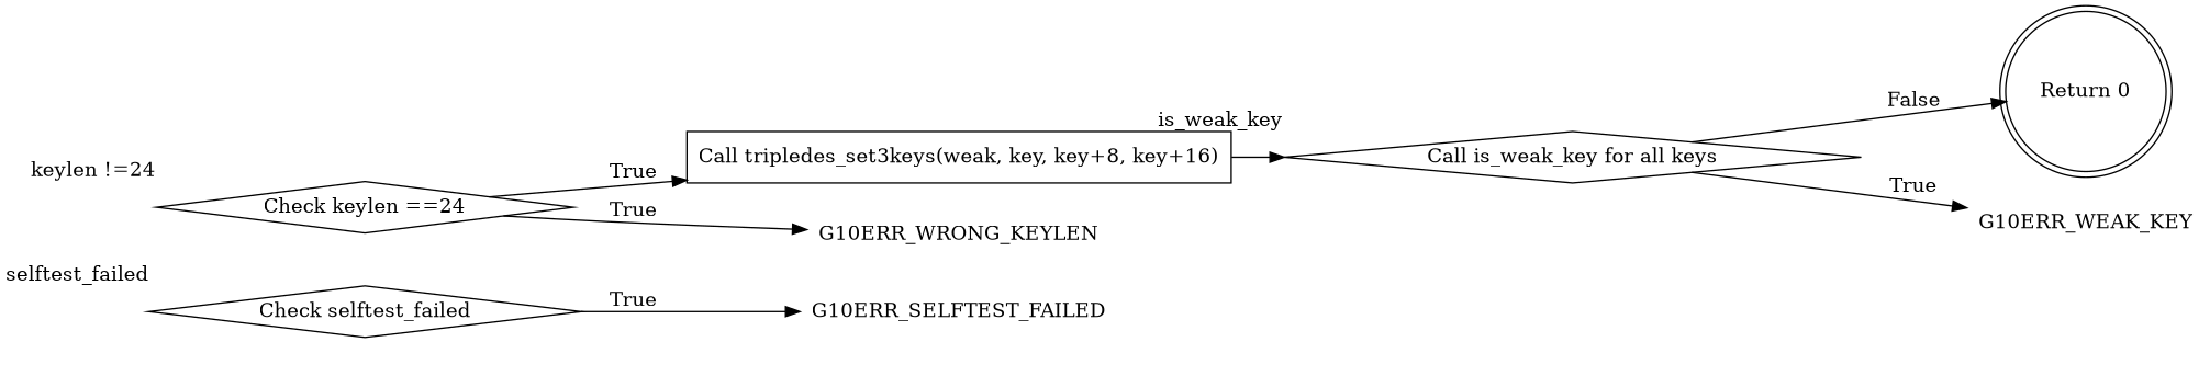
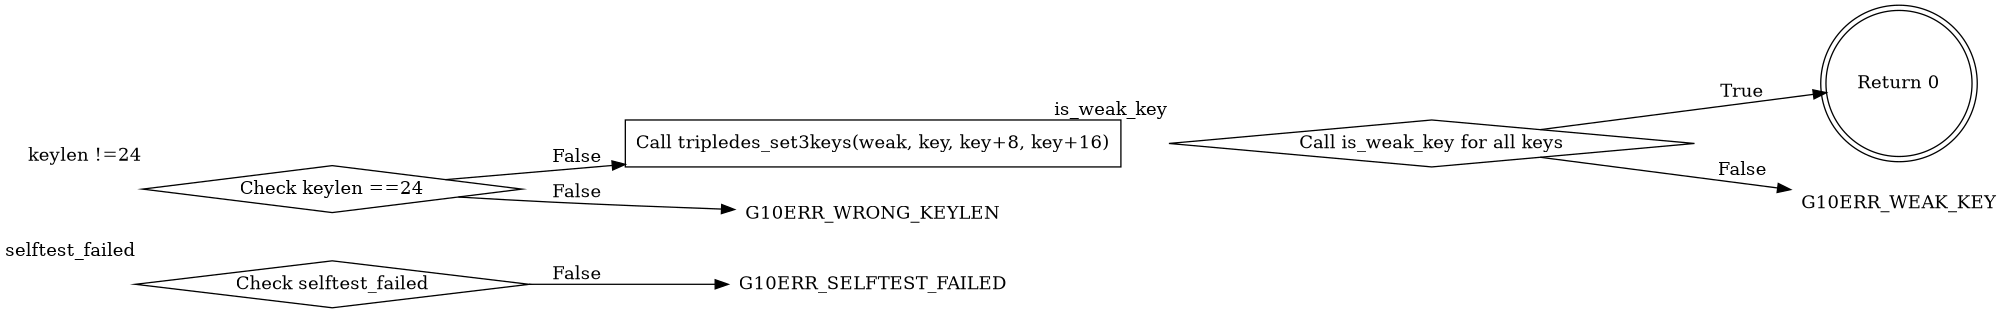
  digraph {
    rankdir=LR
    node [shape=diamond]
    n1 [label="Check selftest_failed" xlabel=selftest_failed]
    n2 [label=G10ERR_SELFTEST_FAILED shape=none]
    n3 [label="Check keylen ==24" xlabel="keylen !=24"]
    n4 [label="Call tripledes_set3keys(weak, key, key+8, key+16)" shape=box]
    n5 [label=G10ERR_WRONG_KEYLEN shape=none]
    n6 [label="Call is_weak_key for all keys" xlabel=is_weak_key]
    n7 [label="Return 0" shape=doublecircle]
    n8 [label=G10ERR_WEAK_KEY shape=none]
-   n1 -> n2 [label=True]
-   n3 -> n4 [label=True]
-   n3 -> n5 [label=True]
-   n4 -> n6
-   n6 -> n7 [label=False]
-   n6 -> n8 [label=True]
+   n1 -> n2 [label=False]
+   n3 -> n4 [label=False]
+   n3 -> n5 [label=False]
+   n6 -> n7 [label=True]
+   n6 -> n8 [label=False]
  }
